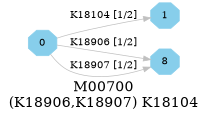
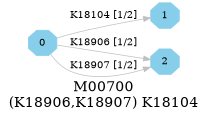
  digraph {
    fontsize=20
    label="M00700\n(K18906,K18907) K18104"
    rankdir=LR
    node [color=skyblue shape=octagon style=filled]
    edge [color=grey]
    0 [height=.3 width=.3]
    1 [height=.3 width=.3]
-   2 [height=.3 width=.3 label=8]
+   2 [height=.3 width=.3]
    subgraph sub_1 {
      0
      1
      2
    }
    0 -> 1 [label="K18104 [1/2]"]
    0 -> 2 [label="K18906 [1/2]"]
    0 -> 2 [label="K18907 [1/2]"]
  }
